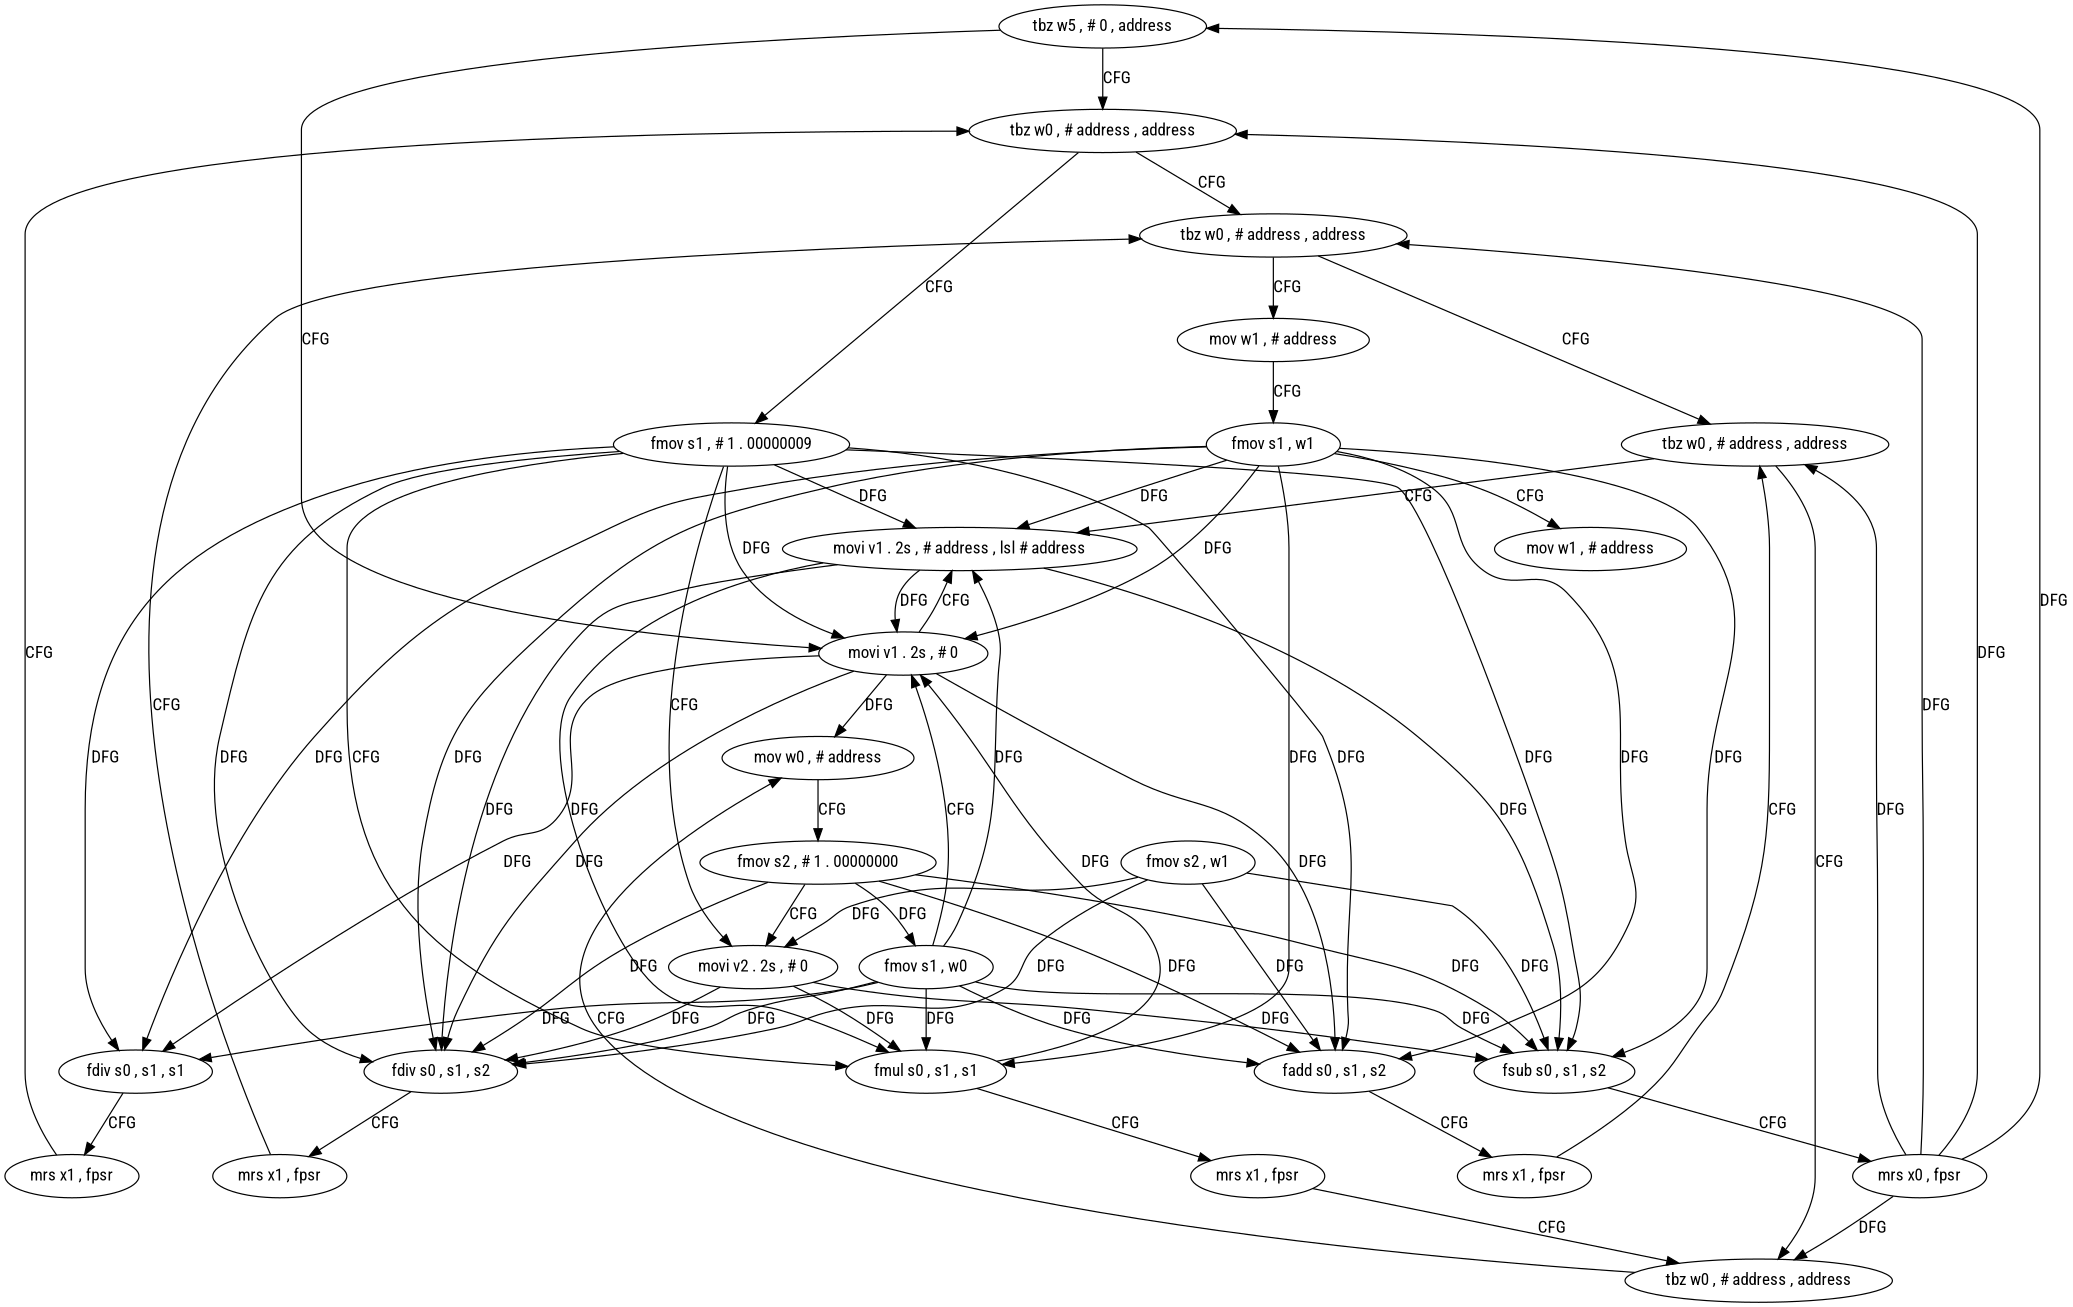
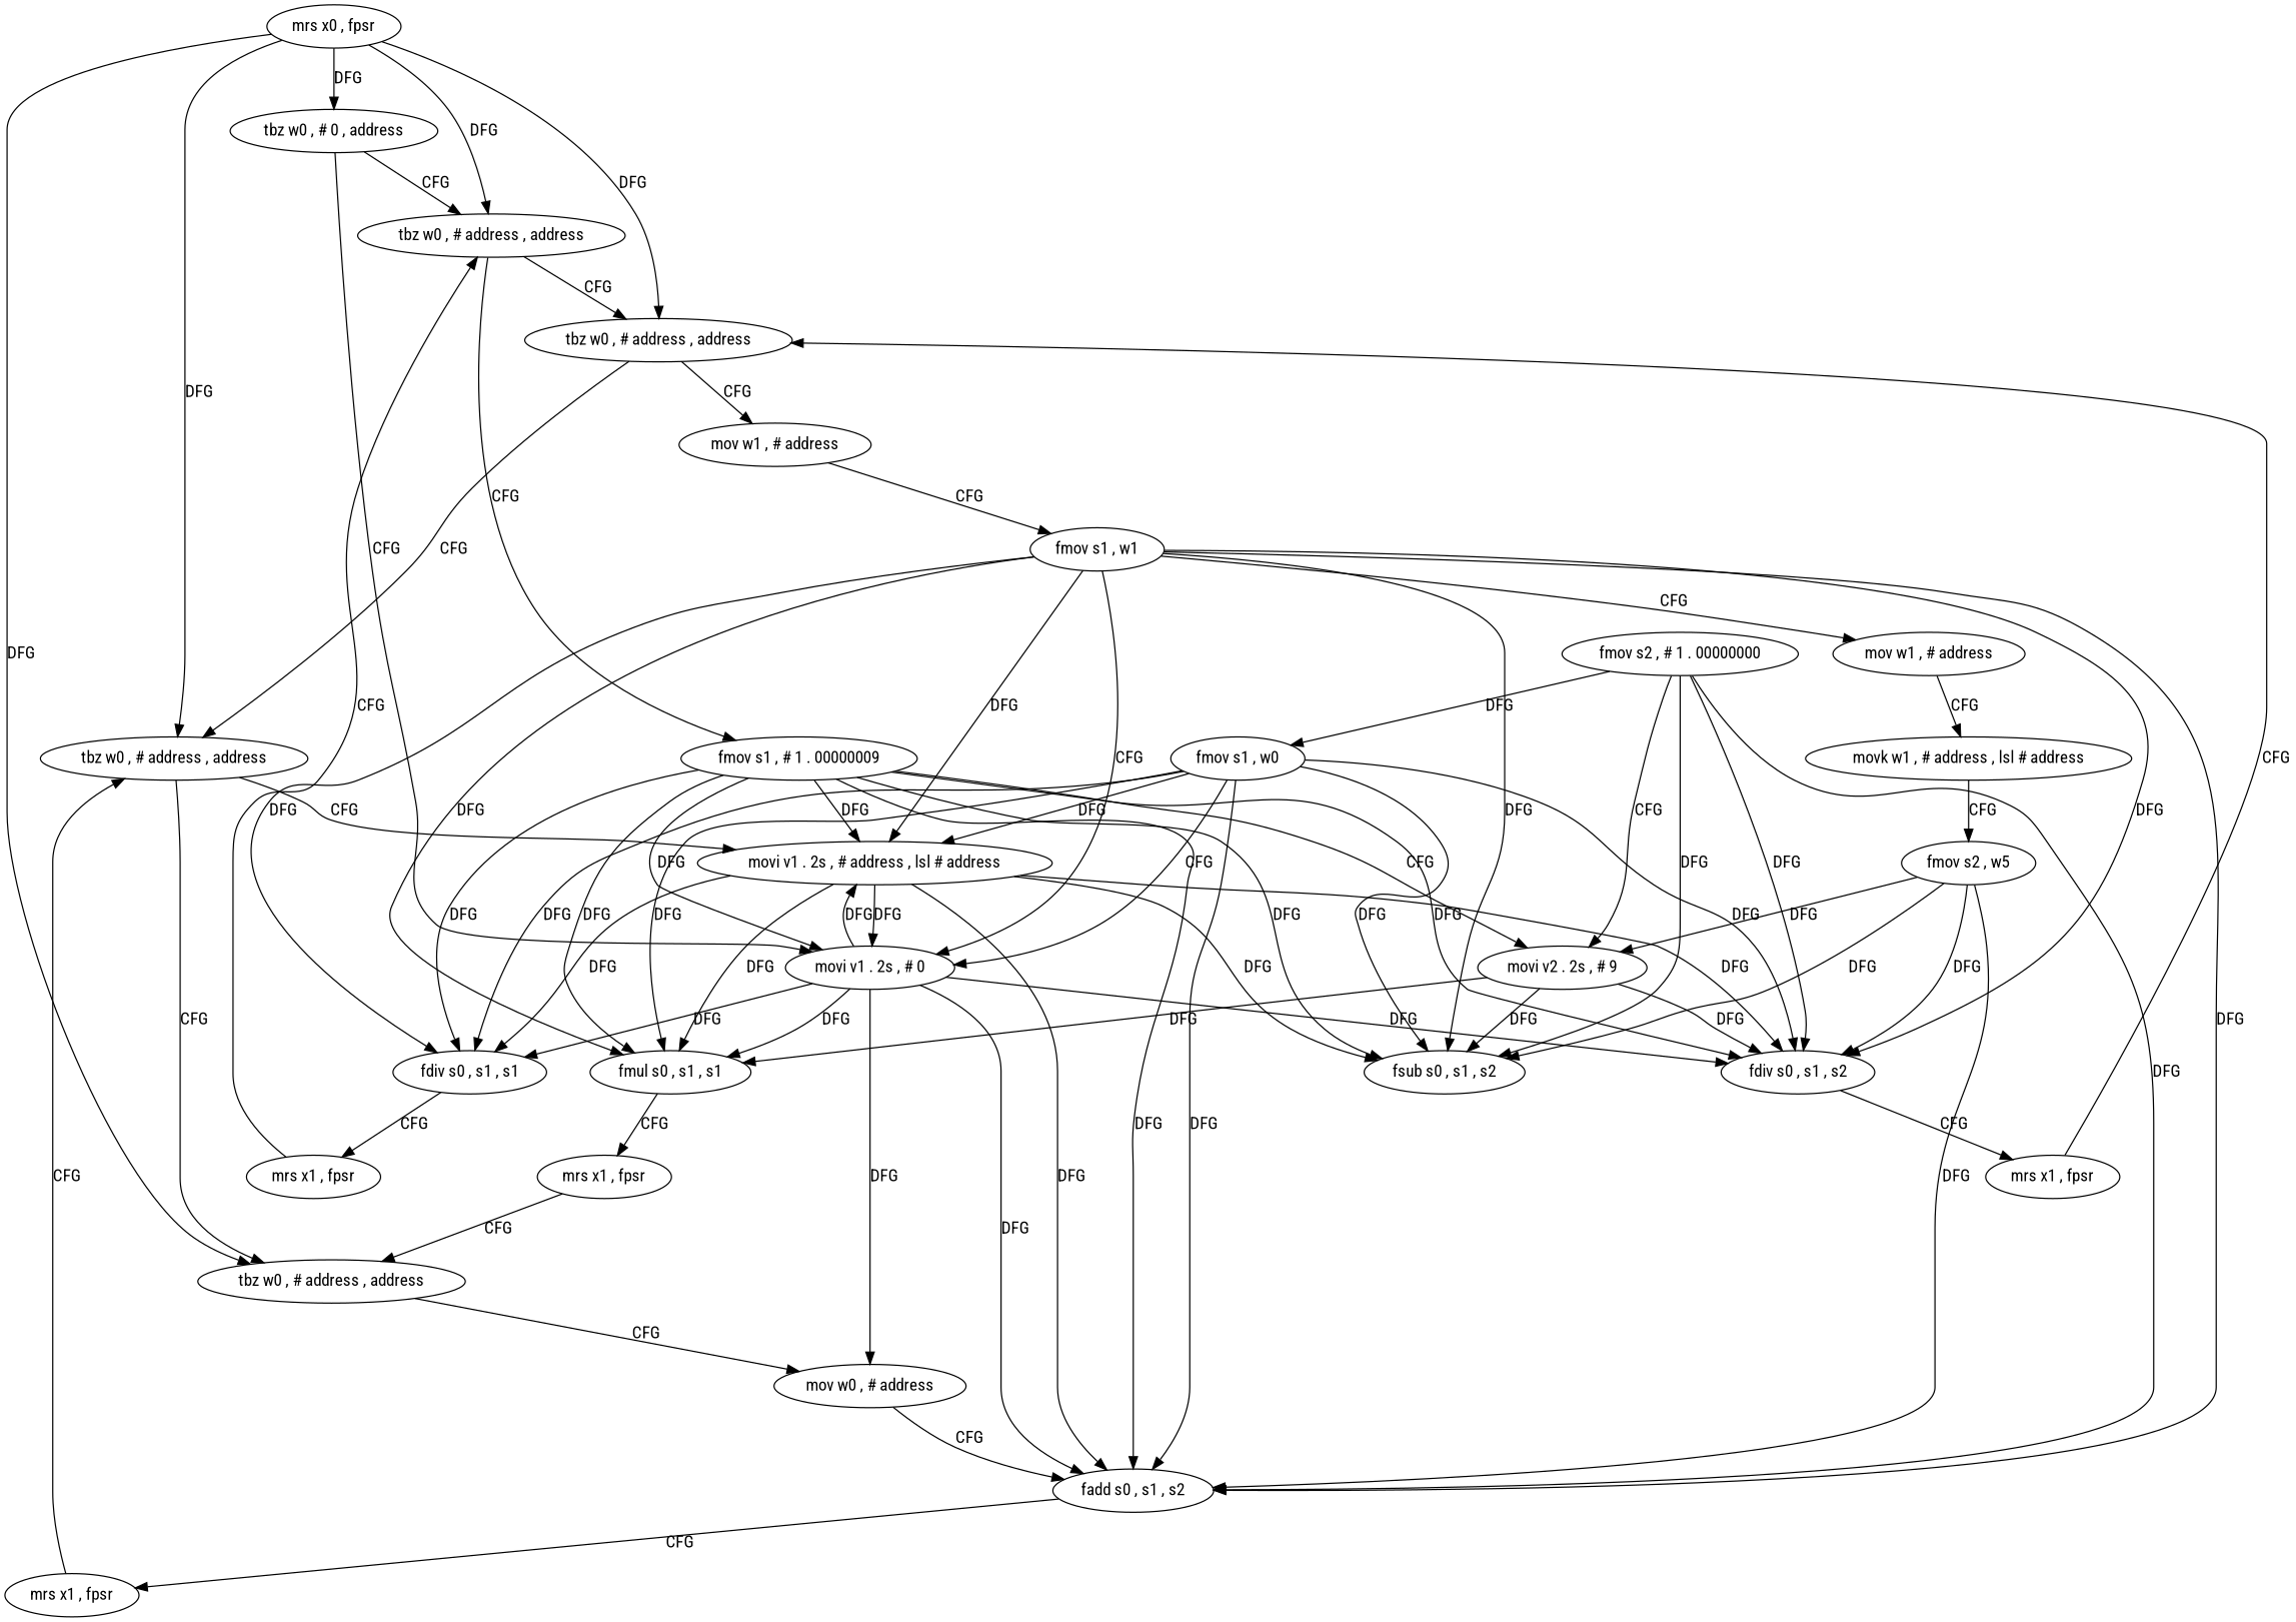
  digraph {
    fontname="Roboto Condensed"
    node [fontname="Roboto Condensed"]
    edge [fontname="Roboto Condensed"]
-   n1 [label="tbz w5 , # 0 , address"]
+   n1 [label="tbz w0 , # 0 , address"]
    n2 [label="tbz w0 , # address , address"]
    n3 [label="movi v1 . 2s , # 0"]
    n4 [label="tbz w0 , # address , address"]
    n5 [label="fmov s1 , # 1 . 00000009"]
    n6 [label="fdiv s0 , s1 , s1"]
    n7 [label="fdiv s0 , s1 , s2"]
    n8 [label="movi v1 . 2s , # address , lsl # address"]
    n9 [label="fadd s0 , s1 , s2"]
    n10 [label="fmul s0 , s1 , s1"]
    n11 [label="mov w0 , # address"]
    n12 [label="tbz w0 , # address , address"]
    n13 [label="mov w1 , # address"]
    n14 [label="fsub s0 , s1 , s2"]
-   n15 [label="movi v2 . 2s , # 0"]
+   n15 [label="movi v2 . 2s , # 9"]
    n16 [label="mrs x1 , fpsr"]
    n17 [label="mrs x1 , fpsr"]
    n18 [label="mrs x1 , fpsr"]
    n19 [label="mrs x1 , fpsr"]
    n20 [label="mrs x0 , fpsr"]
    n21 [label="tbz w0 , # address , address"]
    n22 [label="fmov s1 , w1"]
    n23 [label="mov w1 , # address"]
    n24 [label="fmov s2 , # 1 . 00000000"]
-   n26 [label="fmov s2 , w1"]
+   n25 [label="movk w1 , # address , lsl # address"]
+   n26 [label="fmov s2 , w5"]
    n27 [label="fmov s1 , w0"]
    n1 -> n2 [label=CFG]
    n1 -> n3 [label=CFG]
    n2 -> n4 [label=CFG]
    n2 -> n5 [label=CFG]
    n3 -> n6 [label=DFG]
    n3 -> n7 [label=DFG]
-   n3 -> n8 [label=CFG]
+   n3 -> n8 [label=DFG]
    n3 -> n9 [label=DFG]
-   n10 -> n3 [label=DFG]
+   n3 -> n10 [label=DFG]
    n3 -> n11 [label=DFG]
    n4 -> n12 [label=CFG]
    n4 -> n13 [label=CFG]
    n5 -> n3 [label=DFG]
    n5 -> n6 [label=DFG]
    n5 -> n7 [label=DFG]
    n5 -> n8 [label=DFG]
    n5 -> n9 [label=DFG]
-   n5 -> n10 [label=CFG]
+   n5 -> n10 [label=DFG]
    n5 -> n14 [label=DFG]
    n5 -> n15 [label=CFG]
    n6 -> n16 [label=CFG]
    n7 -> n17 [label=CFG]
    n8 -> n3 [label=DFG]
+   n8 -> n6 [label=DFG]
    n8 -> n7 [label=DFG]
+   n8 -> n9 [label=DFG]
    n8 -> n10 [label=DFG]
    n8 -> n14 [label=DFG]
    n9 -> n18 [label=CFG]
    n10 -> n19 [label=CFG]
-   n11 -> n24 [label=CFG]
+   n11 -> n9 [label=CFG]
    n12 -> n8 [label=CFG]
    n12 -> n21 [label=CFG]
    n13 -> n22 [label=CFG]
-   n14 -> n20 [label=CFG]
    n15 -> n7 [label=DFG]
    n15 -> n10 [label=DFG]
    n15 -> n14 [label=DFG]
    n16 -> n2 [label=CFG]
    n17 -> n4 [label=CFG]
    n18 -> n12 [label=CFG]
    n19 -> n21 [label=CFG]
    n20 -> n1 [label=DFG]
    n20 -> n2 [label=DFG]
    n20 -> n4 [label=DFG]
    n20 -> n12 [label=DFG]
    n20 -> n21 [label=DFG]
    n21 -> n11 [label=CFG]
-   n22 -> n3 [label=DFG]
+   n22 -> n3 [label=CFG]
    n22 -> n6 [label=DFG]
    n22 -> n7 [label=DFG]
    n22 -> n8 [label=DFG]
    n22 -> n9 [label=DFG]
    n22 -> n10 [label=DFG]
    n22 -> n14 [label=DFG]
    n22 -> n23 [label=CFG]
+   n23 -> n25 [label=CFG]
    n24 -> n7 [label=DFG]
    n24 -> n9 [label=DFG]
    n24 -> n14 [label=DFG]
    n24 -> n15 [label=CFG]
    n24 -> n27 [label=DFG]
+   n25 -> n26 [label=CFG]
    n26 -> n7 [label=DFG]
    n26 -> n9 [label=DFG]
    n26 -> n14 [label=DFG]
    n26 -> n15 [label=DFG]
    n27 -> n3 [label=CFG]
    n27 -> n6 [label=DFG]
    n27 -> n7 [label=DFG]
    n27 -> n8 [label=DFG]
    n27 -> n9 [label=DFG]
    n27 -> n10 [label=DFG]
    n27 -> n14 [label=DFG]
  }
